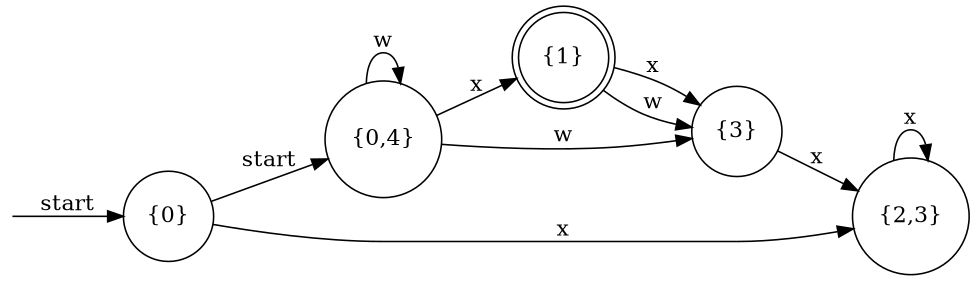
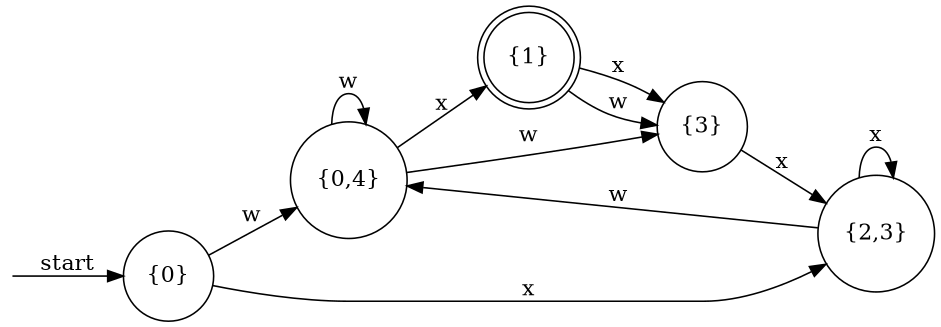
  digraph {
    rankdir=LR
    node [shape=circle]
    __start [shape=point style=invis]
    "{0}"
    "{0,4}"
    "{2,3}"
    "{1}" [shape=doublecircle]
    "{3}"
    __start -> "{0}" [label=start]
-   "{0}" -> "{0,4}" [label=start]
+   "{0}" -> "{0,4}" [label=w]
    "{0}" -> "{2,3}" [label=x]
    "{0,4}" -> "{0,4}" [label=w]
    "{0,4}" -> "{1}" [label=x]
    "{0,4}" -> "{3}" [label=w]
+   "{2,3}" -> "{0,4}" [label=w]
    "{2,3}" -> "{2,3}" [label=x]
    "{1}" -> "{3}" [label=x]
    "{1}" -> "{3}" [label=w]
    "{3}" -> "{2,3}" [label=x]
  }
